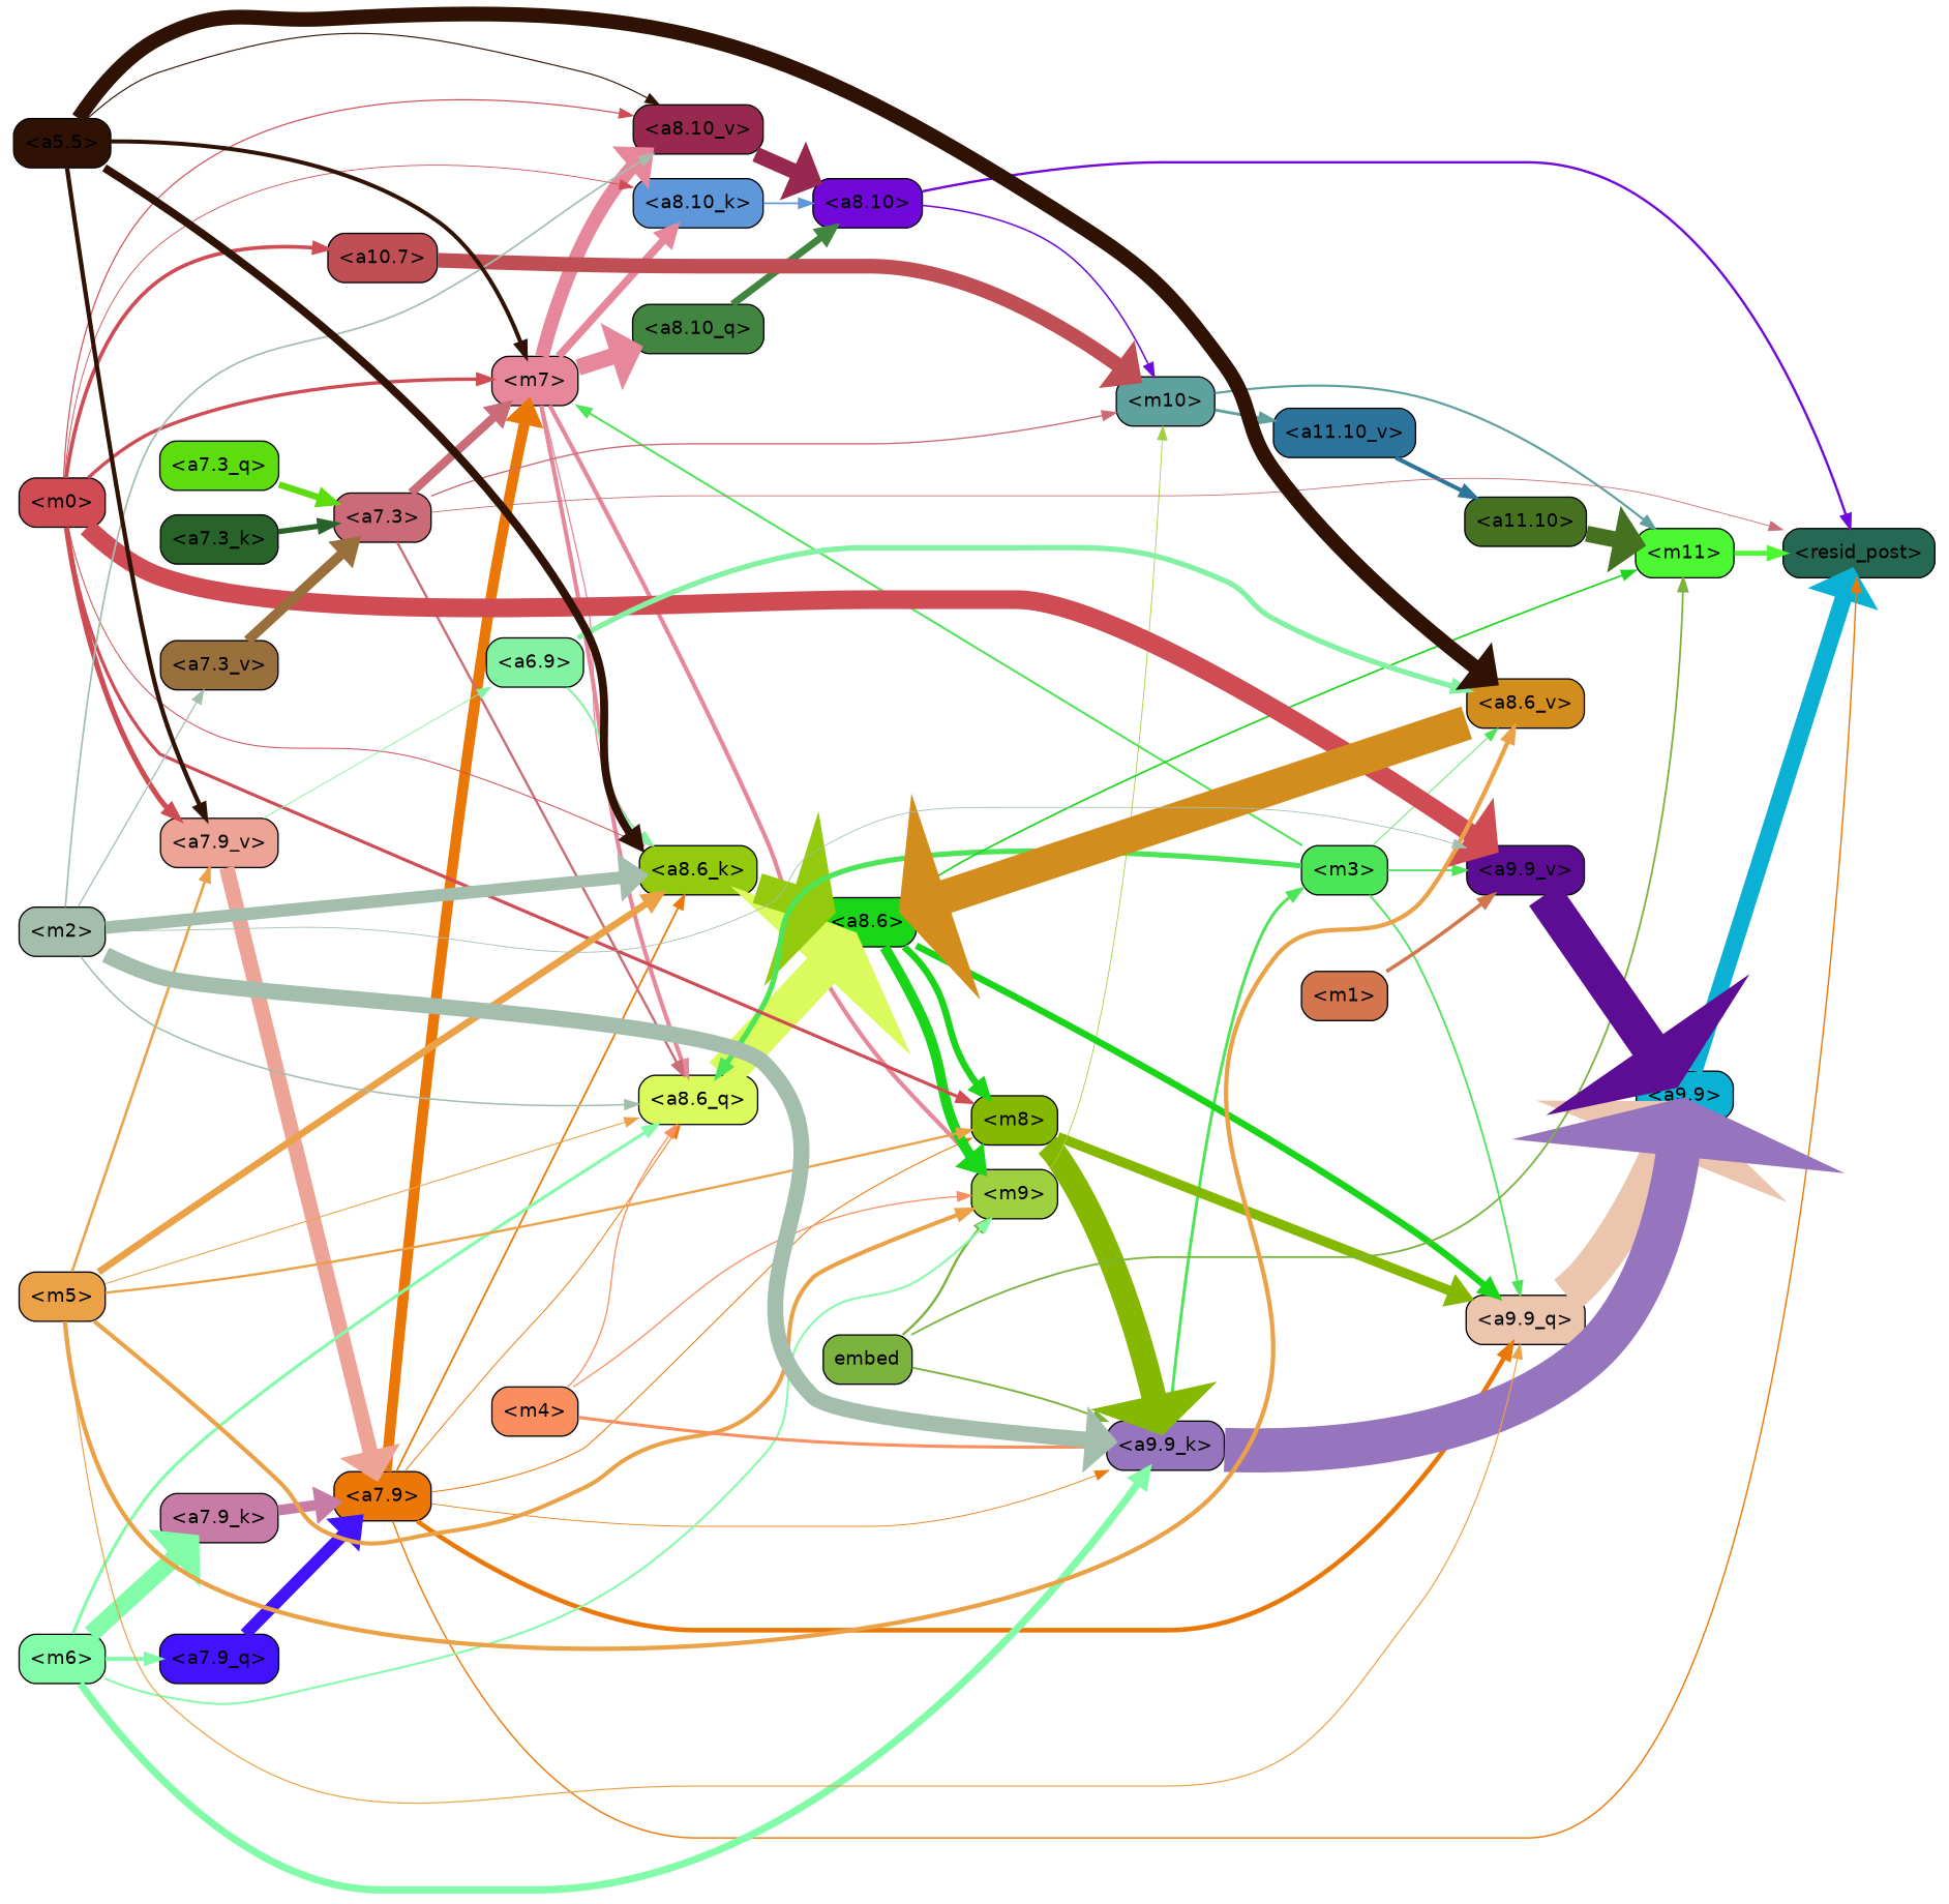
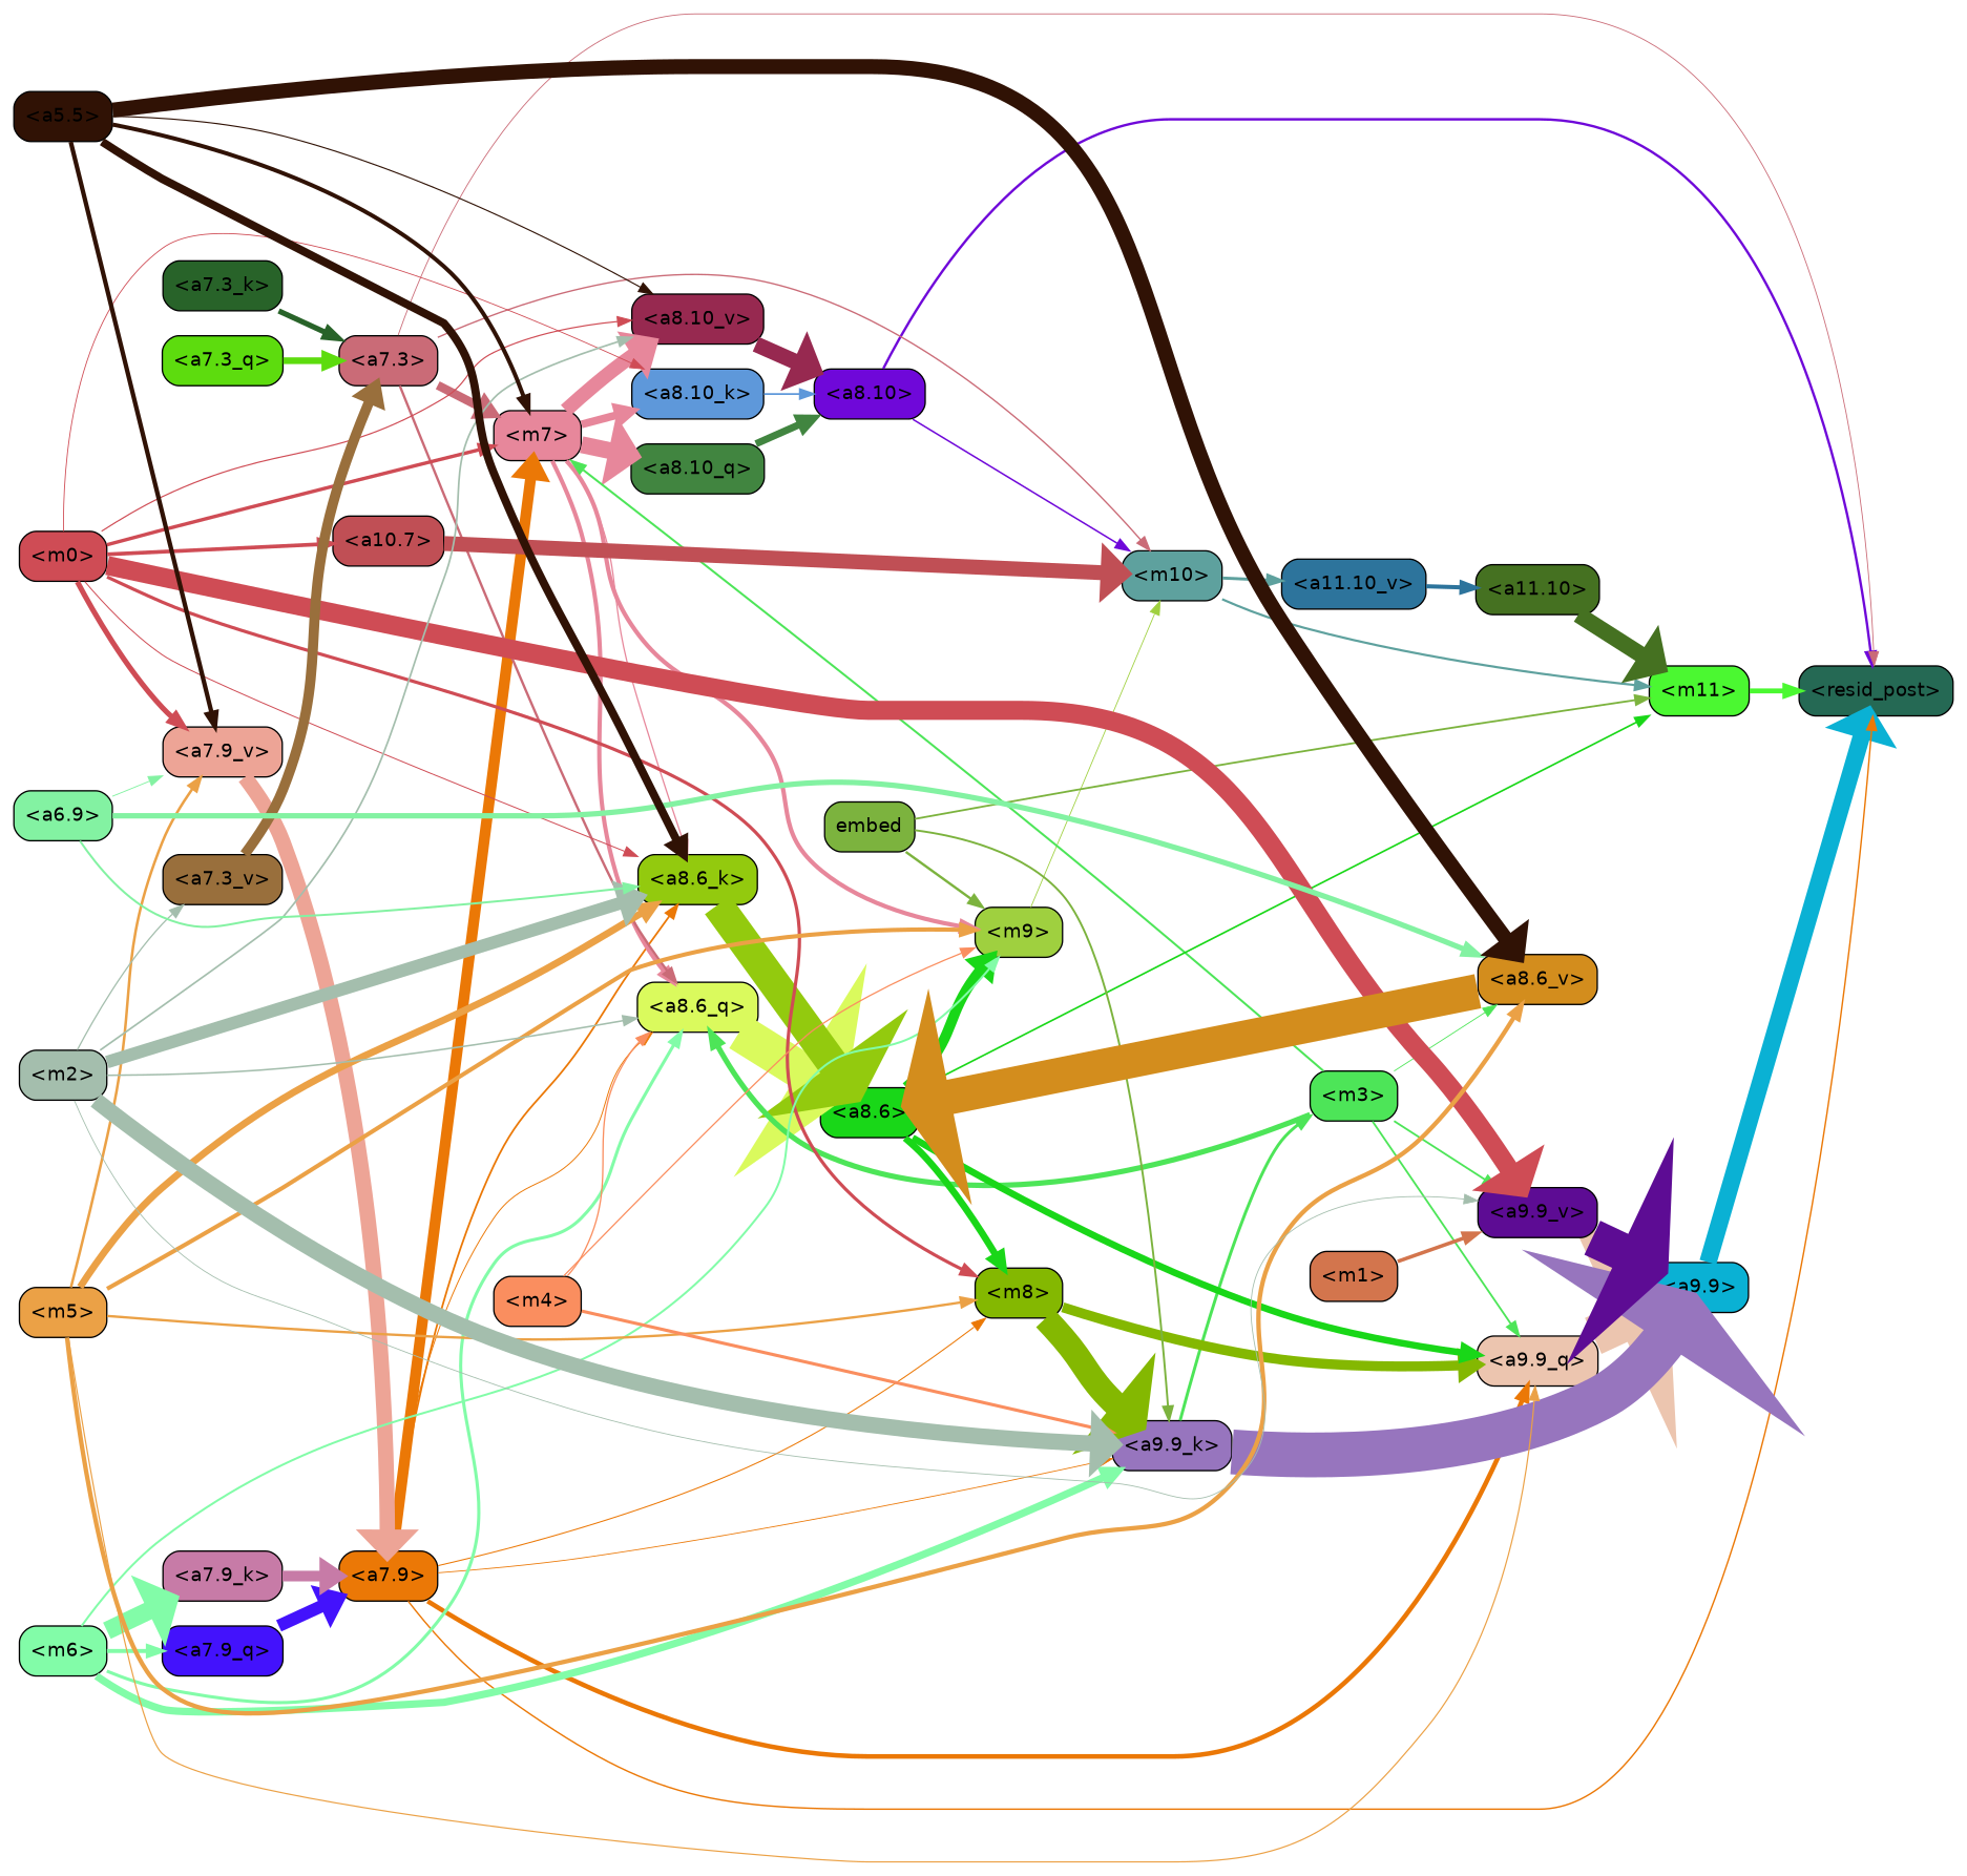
  strict digraph {
    rankdir=LR
    splines=true
    node [color=black fontname=Helvetica shape=box style="filled, rounded"]
    edge [color="#cf4c55"]
    "<m11>" [fillcolor="#4bf831"]
    "<resid_post>" [fillcolor="#256954"]
    "<a9.9>" [fillcolor="#0ab1d4"]
    "<a8.10>" [fillcolor="#6f08d9"]
    "<m10>" [fillcolor="#5ea19e"]
    "<a11.10_v>" [fillcolor="#2d749c"]
    "<a11.10>" [fillcolor="#457121"]
    "<a7.9>" [fillcolor="#eb7806"]
    "<m7>" [fillcolor="#e7879b"]
    "<a9.9_q>" [fillcolor="#ecc5af"]
    "<a9.9_k>" [fillcolor="#9775be"]
    "<m8>" [fillcolor="#84b801"]
    "<a8.6_q>" [fillcolor="#dafa5d"]
    "<a8.6_k>" [fillcolor="#93ca0e"]
    "<m9>" [fillcolor="#9fd03f"]
    "<a8.10_k>" [fillcolor="#5e98da"]
    "<a8.10_v>" [fillcolor="#972950"]
    "<a8.10_q>" [fillcolor="#418540"]
    "<m3>" [fillcolor="#4de558"]
    "<a8.6>" [fillcolor="#19d718"]
    "<a7.3>" [fillcolor="#ca6b77"]
    embed [fillcolor="#7cb33e"]
    "<a10.7>" [fillcolor="#c04f55"]
    "<m0>" [fillcolor="#cf4c55"]
    "<a9.9_v>" [fillcolor="#5d0c94"]
    "<a7.9_v>" [fillcolor="#eda496"]
    "<m6>" [fillcolor="#82fca8"]
    "<a7.9_q>" [fillcolor="#4312fc"]
    "<a7.9_k>" [fillcolor="#c77ba7"]
    "<m5>" [fillcolor="#eba146"]
    "<a8.6_v>" [fillcolor="#d38d1d"]
    "<m4>" [fillcolor="#fa8e5f"]
    "<m2>" [fillcolor="#a4bead"]
    "<a7.3_v>" [fillcolor="#996f3c"]
    "<m1>" [fillcolor="#d3754d"]
    "<a6.9>" [fillcolor="#83f2a2"]
    "<a5.5>" [fillcolor="#301205"]
    "<a7.3_q>" [fillcolor="#5ddc0e"]
    "<a7.3_k>" [fillcolor="#286329"]
    "<m11>" -> "<resid_post>" [color="#4bf831" penwidth=3.564229369163513]
    "<a9.9>" -> "<resid_post>" [color="#0ab1d4" penwidth=12.493714332580566]
    "<a8.10>" -> "<resid_post>" [color="#6f08d9" penwidth=1.7969894409179688]
    "<a8.10>" -> "<m10>" [color="#6f08d9" penwidth=1.1516046524047852]
    "<m10>" -> "<m11>" [color="#5ea19e" penwidth=1.6351637840270996]
    "<m10>" -> "<a11.10_v>" [color="#5ea19e" penwidth=2.195528030395508]
    "<a11.10_v>" -> "<a11.10>" [color="#2d749c" penwidth=3.037395477294922]
    "<a11.10>" -> "<m11>" [color="#457121" penwidth=11.804504871368408]
    "<a7.9>" -> "<resid_post>" [color="#eb7806" penwidth=1.061915397644043]
    "<a7.9>" -> "<m7>" [color="#eb7806" penwidth=7.860968112945557]
    "<a7.9>" -> "<a9.9_q>" [color="#eb7806" penwidth=3.4010400772094727]
    "<a7.9>" -> "<a9.9_k>" [color="#eb7806" penwidth=0.6359977722167969]
    "<a7.9>" -> "<m8>" [color="#eb7806" penwidth=0.7847824096679688]
    "<a7.9>" -> "<a8.6_q>" [color="#eb7806" penwidth=0.7225875854492188]
    "<a7.9>" -> "<a8.6_k>" [color="#eb7806" penwidth=1.3351249694824219]
    "<m7>" -> "<a8.6_q>" [color="#e7879b" penwidth=3.078853130340576]
    "<m7>" -> "<a8.6_k>" [color="#e7879b" penwidth=0.9513492584228516]
    "<m7>" -> "<m9>" [color="#e7879b" penwidth=3.136892318725586]
    "<m7>" -> "<a8.10_k>" [color="#e7879b" penwidth=5.668270111083984]
    "<m7>" -> "<a8.10_v>" [color="#e7879b" penwidth=10.289600372314453]
    "<m7>" -> "<a8.10_q>" [color="#e7879b" penwidth=12.156120300292969]
    "<a9.9_q>" -> "<a9.9>" [color="#ecc5af" penwidth=28.56541872024536]
    "<a9.9_k>" -> "<a9.9>" [color="#9775be" penwidth=32.31142416596413]
    "<a9.9_k>" -> "<m3>" [color="#4de558" penwidth=2.201329231262207]
    "<m8>" -> "<a9.9_q>" [color="#84b801" penwidth=7.189451217651367]
    "<m8>" -> "<a9.9_k>" [color="#84b801" penwidth=18.19952392578125]
    "<a8.6_q>" -> "<a8.6>" [color="#dafa5d" penwidth=27.11296832561493]
    "<a8.6_k>" -> "<a8.6>" [color="#93ca0e" penwidth=22.57996129989624]
    "<m9>" -> "<m10>" [color="#9fd03f" penwidth=0.6350235939025879]
    "<a8.10_k>" -> "<a8.10>" [color="#5e98da" penwidth=1.3374805450439453]
    "<a8.10_v>" -> "<a8.10>" [color="#972950" penwidth=11.339973449707031]
    "<a8.10_q>" -> "<a8.10>" [color="#418540" penwidth=5.194318771362305]
    "<m3>" -> "<m7>" [color="#4de558" penwidth=1.519754409790039]
    "<m3>" -> "<a9.9_q>" [color="#4de558" penwidth=1.3806190490722656]
    "<m3>" -> "<a8.6_q>" [color="#4de558" penwidth=3.894710063934326]
    "<m3>" -> "<a9.9_v>" [color="#4de558" penwidth=1.3742599487304688]
    "<m3>" -> "<a8.6_v>" [color="#4de558" penwidth=0.6379051208496094]
    "<a8.6>" -> "<m11>" [color="#19d718" penwidth=1.2564282417297363]
    "<a8.6>" -> "<a9.9_q>" [color="#19d718" penwidth=4.915989875793457]
    "<a8.6>" -> "<m8>" [color="#19d718" penwidth=4.953336715698242]
    "<a8.6>" -> "<m9>" [color="#19d718" penwidth=7.538959503173828]
    "<a7.3>" -> "<resid_post>" [color="#ca6b77" penwidth=0.6493911743164062]
    "<a7.3>" -> "<m10>" [color="#ca6b77" penwidth=1.0287714004516602]
    "<a7.3>" -> "<m7>" [color="#ca6b77" penwidth=6.300837516784668]
    "<a7.3>" -> "<a8.6_q>" [color="#ca6b77" penwidth=1.7833585739135742]
    embed -> "<m11>" [color="#7cb33e" penwidth=1.3679008483886719]
    embed -> "<a9.9_k>" [color="#7cb33e" penwidth=1.4555702209472656]
    embed -> "<m9>" [color="#7cb33e" penwidth=1.8025074005126953]
    "<a10.7>" -> "<m10>" [color="#c04f55" penwidth=10.747549057006836]
    "<m0>" -> "<m7>" [penwidth=2.5545620918273926]
    "<m0>" -> "<m8>" [penwidth=2.381570816040039]
    "<m0>" -> "<a8.6_k>" [penwidth=0.7486534118652344]
    "<m0>" -> "<a8.10_k>" [penwidth=0.6495761871337891]
    "<m0>" -> "<a8.10_v>" [penwidth=0.8922653198242188]
    "<m0>" -> "<a10.7>" [penwidth=2.7613906860351562]
    "<m0>" -> "<a9.9_v>" [penwidth=13.730411529541016]
    "<m0>" -> "<a7.9_v>" [penwidth=3.8575639724731445]
    "<a9.9_v>" -> "<a9.9>" [color="#5d0c94" penwidth=27.08489227294922]
    "<a7.9_v>" -> "<a7.9>" [color="#eda496" penwidth=11.073700428009033]
    "<m6>" -> "<a9.9_k>" [color="#82fca8" penwidth=5.398126602172852]
    "<m6>" -> "<a8.6_q>" [color="#82fca8" penwidth=2.3049817085266113]
    "<m6>" -> "<m9>" [color="#82fca8" penwidth=1.5130538940429688]
    "<m6>" -> "<a7.9_q>" [color="#82fca8" penwidth=2.903196334838867]
    "<m6>" -> "<a7.9_k>" [color="#82fca8" penwidth=12.992289066314697]
    "<a7.9_q>" -> "<a7.9>" [color="#4312fc" penwidth=8.971264004707336]
    "<a7.9_k>" -> "<a7.9>" [color="#c77ba7" penwidth=7.68915319442749]
    "<m5>" -> "<a9.9_q>" [color="#eba146" penwidth=0.8938226699829102]
    "<m5>" -> "<m8>" [color="#eba146" penwidth=1.7677688598632812]
-   "<m5>" -> "<a8.6_q>" [color="#eba146" penwidth=0.7973227500915527]
    "<m5>" -> "<a8.6_k>" [color="#eba146" penwidth=5.085668563842773]
    "<m5>" -> "<m9>" [color="#eba146" penwidth=3.070161819458008]
    "<m5>" -> "<a7.9_v>" [color="#eba146" penwidth=1.9051971435546875]
    "<m5>" -> "<a8.6_v>" [color="#eba146" penwidth=3.2228469848632812]
    "<a8.6_v>" -> "<a8.6>" [color="#d38d1d" penwidth=25.068782806396484]
    "<m4>" -> "<a9.9_k>" [color="#fa8e5f" penwidth=2.334225654602051]
    "<m4>" -> "<a8.6_q>" [color="#fa8e5f" penwidth=0.9813051223754883]
    "<m4>" -> "<m9>" [color="#fa8e5f" penwidth=0.9546451568603516]
    "<m2>" -> "<a9.9_k>" [color="#a4bead" penwidth=11.667590618133545]
    "<m2>" -> "<a8.6_q>" [color="#a4bead" penwidth=1.1711654663085938]
    "<m2>" -> "<a8.6_k>" [color="#a4bead" penwidth=9.172065734863281]
    "<m2>" -> "<a8.10_v>" [color="#a4bead" penwidth=1.287038803100586]
    "<m2>" -> "<a9.9_v>" [color="#a4bead" penwidth=0.6356887817382812]
    "<m2>" -> "<a7.3_v>" [color="#a4bead" penwidth=0.9664144515991211]
    "<a7.3_v>" -> "<a7.3>" [color="#996f3c" penwidth=7.367694854736328]
    "<m1>" -> "<a9.9_v>" [color="#d3754d" penwidth=2.656749725341797]
    "<a6.9>" -> "<a8.6_k>" [color="#83f2a2" penwidth=1.504995346069336]
-   "<a7.9_v>" -> "<a6.9>" [color="#83f2a2" penwidth=0.6791744232177734]
+   "<a6.9>" -> "<a7.9_v>" [color="#83f2a2" penwidth=0.6791744232177734]
    "<a6.9>" -> "<a8.6_v>" [color="#83f2a2" penwidth=3.925710678100586]
    "<a5.5>" -> "<m7>" [color="#301205" penwidth=3.0042500495910645]
    "<a5.5>" -> "<a8.6_k>" [color="#301205" penwidth=5.877564430236816]
    "<a5.5>" -> "<a8.10_v>" [color="#301205" penwidth=0.8552722930908203]
    "<a5.5>" -> "<a7.9_v>" [color="#301205" penwidth=3.215801239013672]
    "<a5.5>" -> "<a8.6_v>" [color="#301205" penwidth=10.800443649291992]
    "<a7.3_q>" -> "<a7.3>" [color="#5ddc0e" penwidth=4.836760997772217]
    "<a7.3_k>" -> "<a7.3>" [color="#286329" penwidth=3.9247055053710938]
  }
